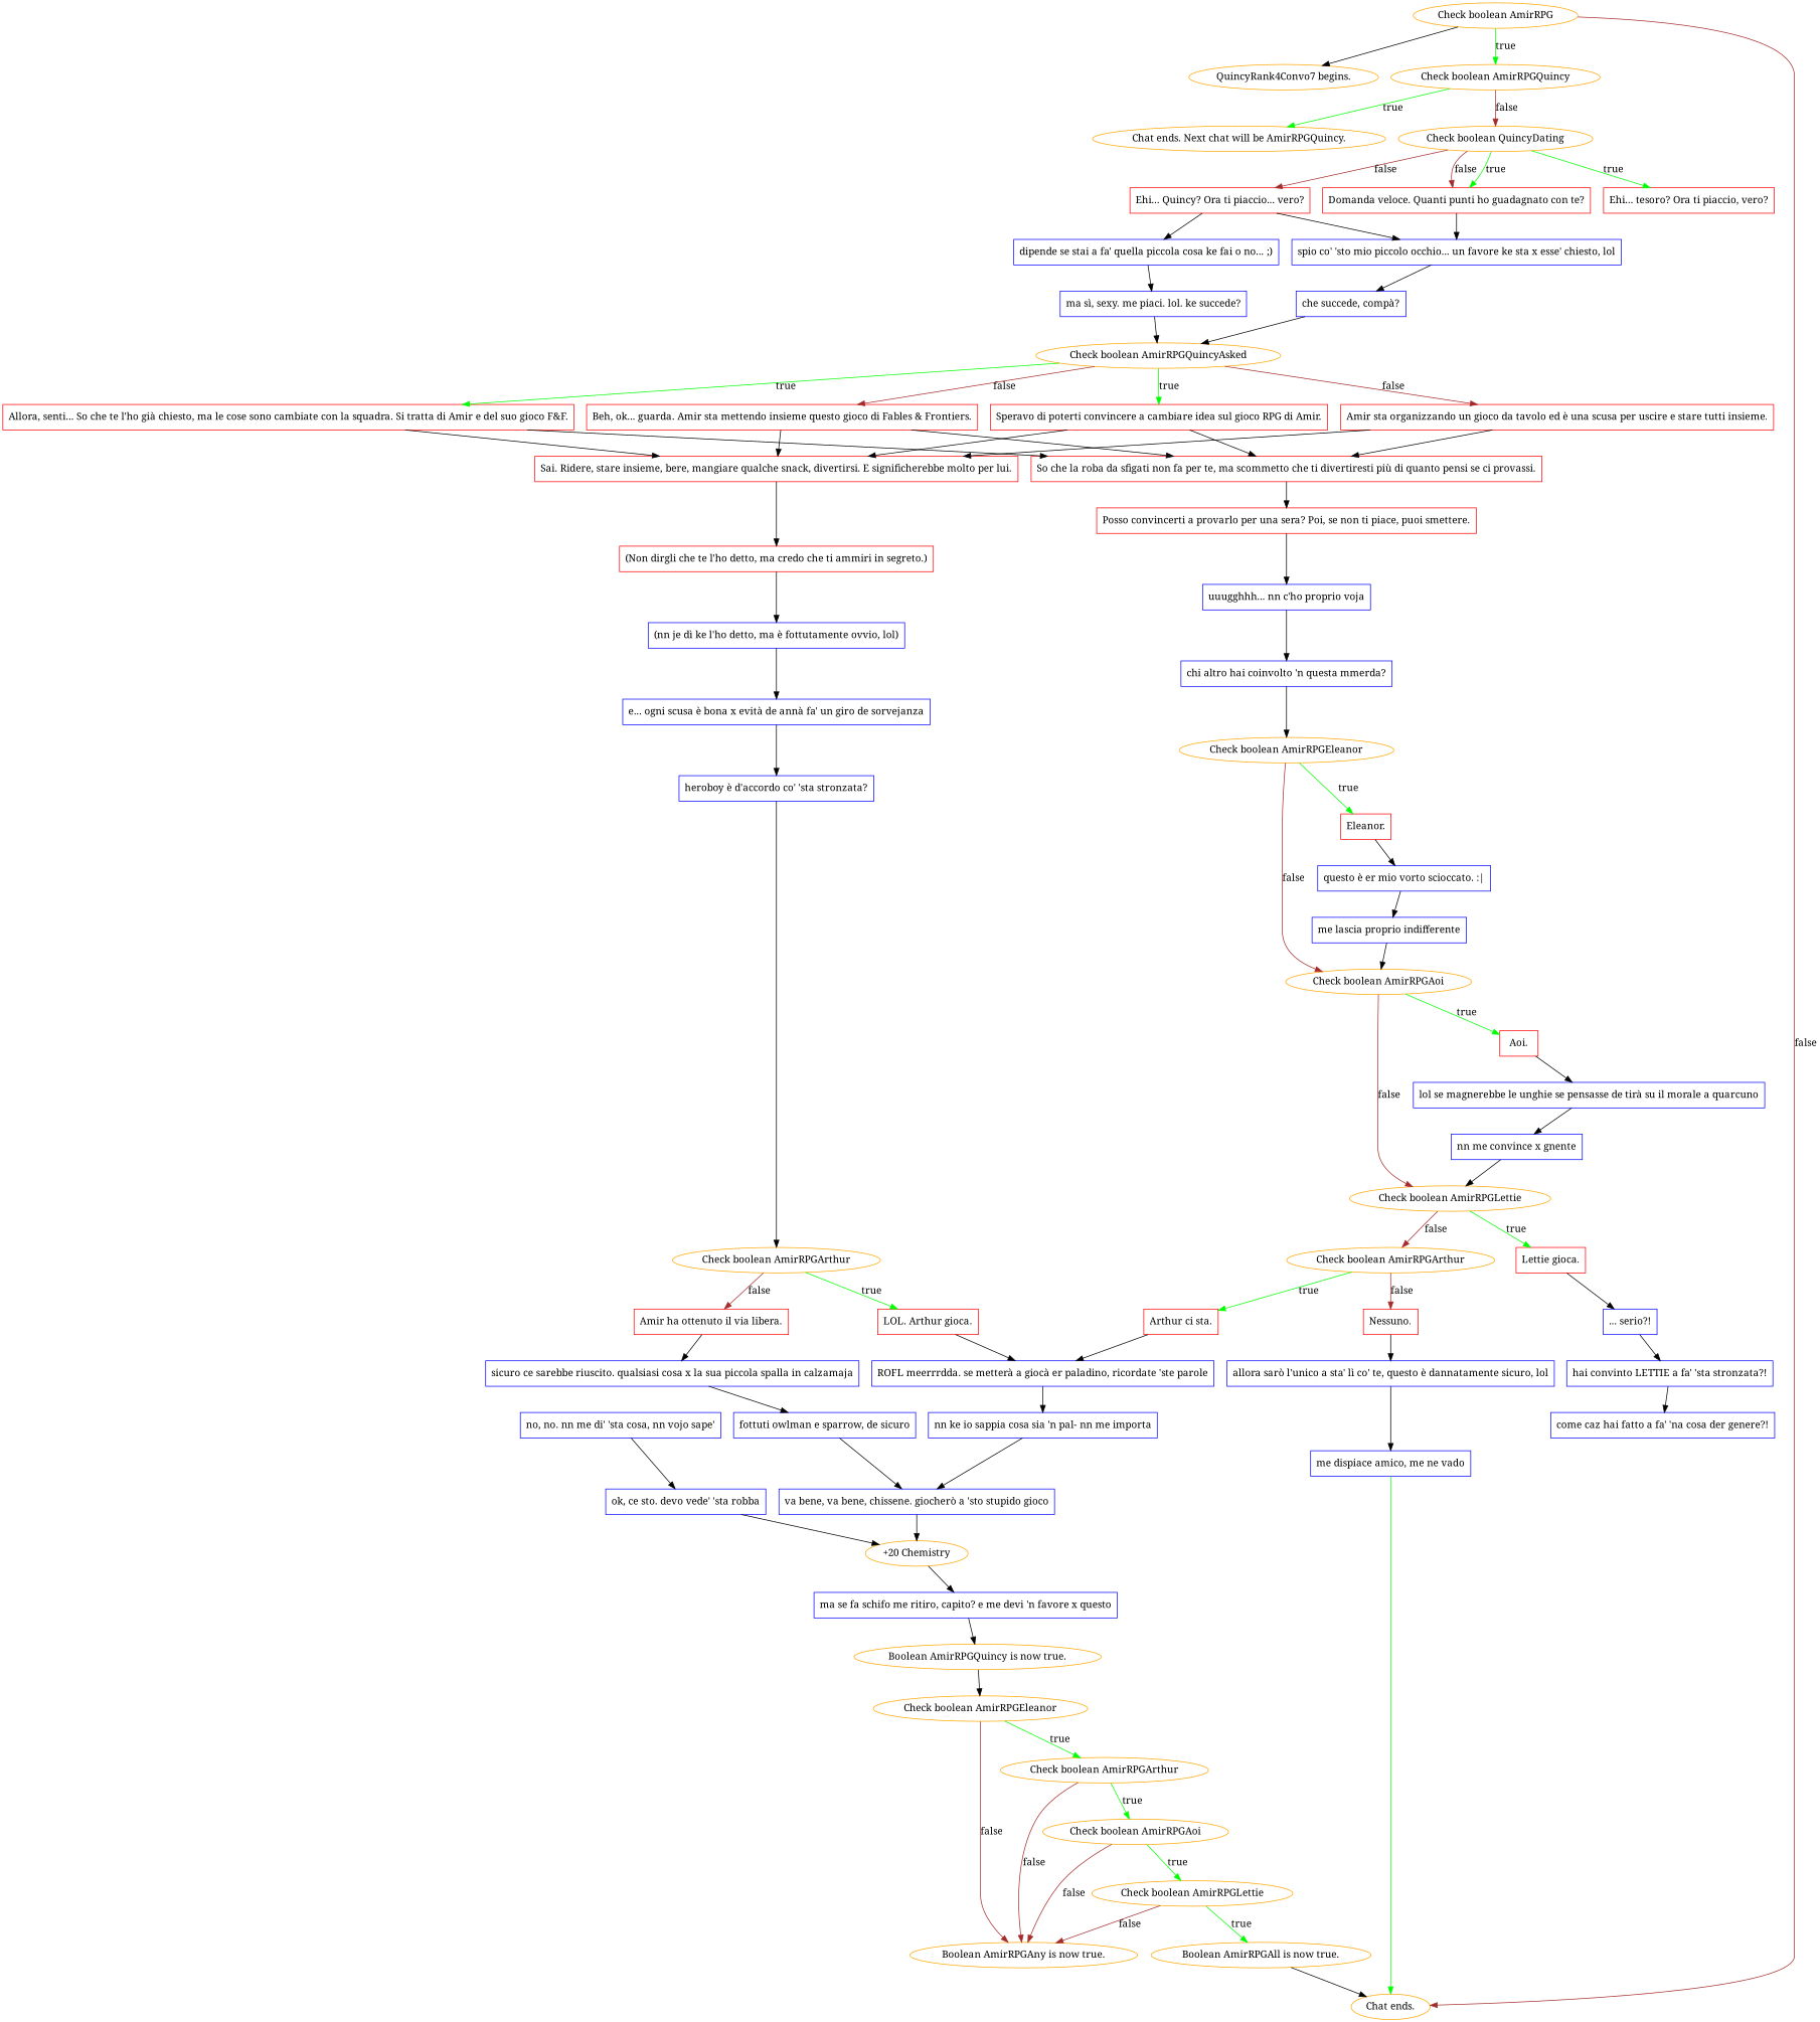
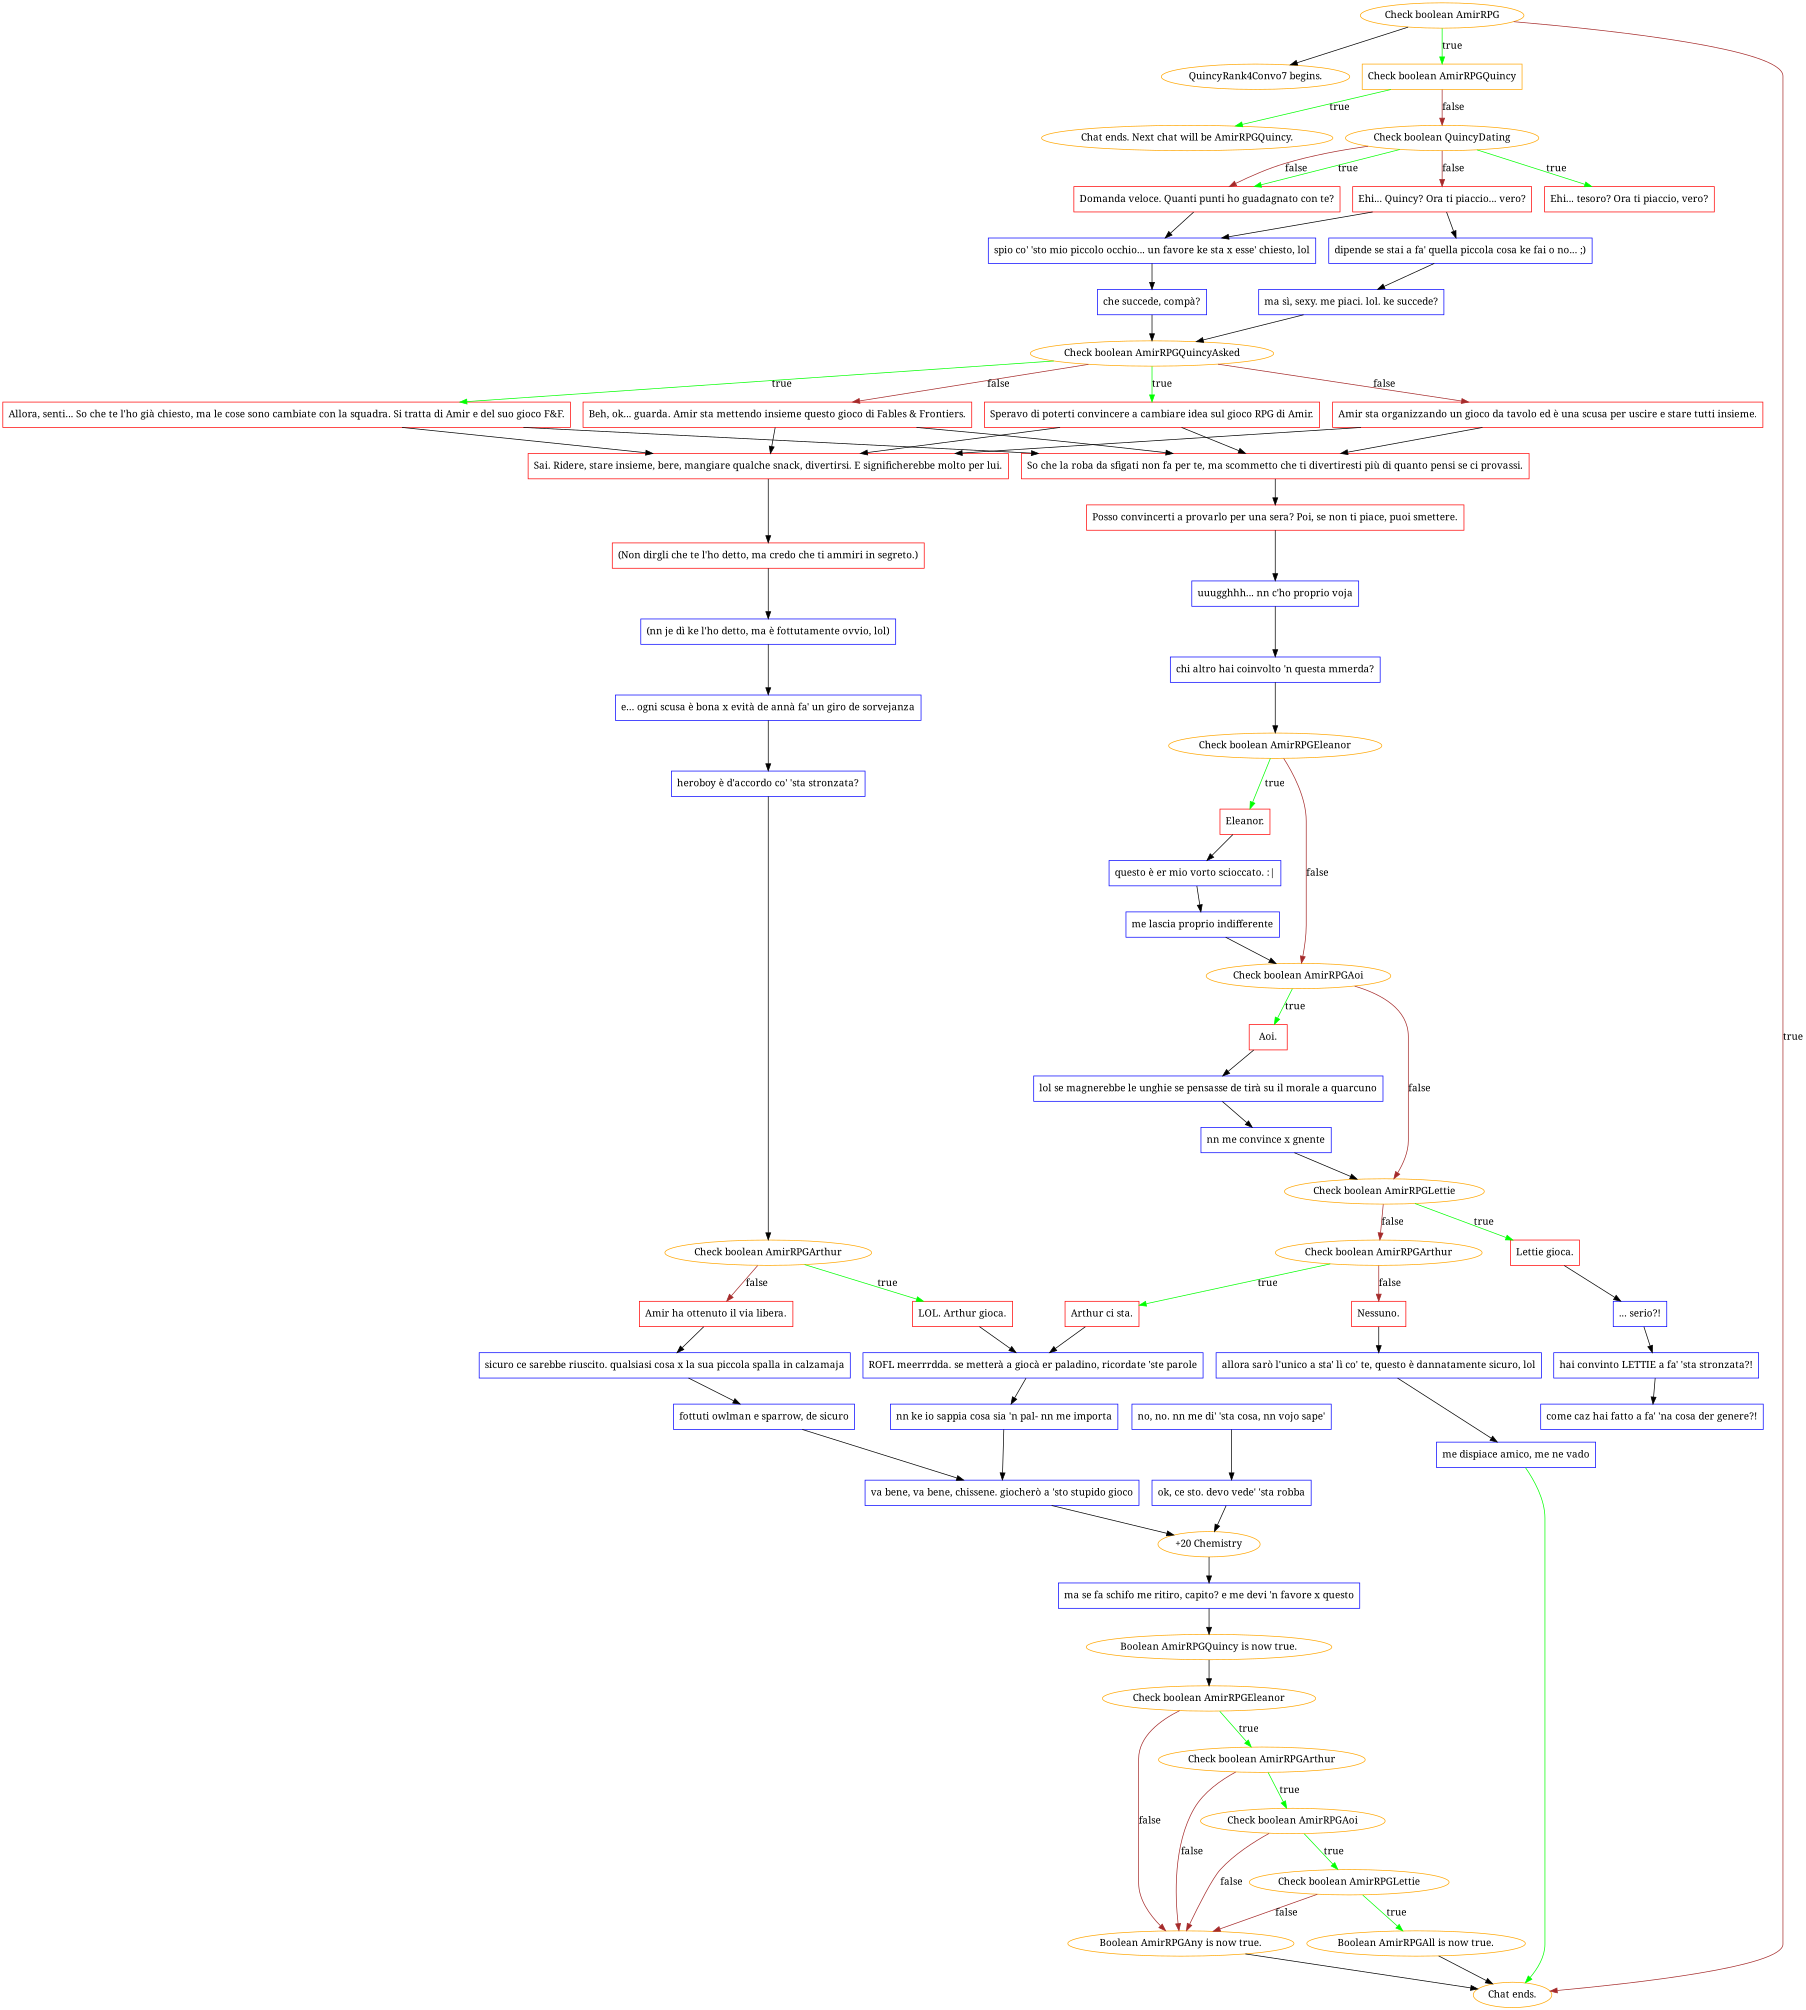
  digraph {
    fontname="Noto Serif"
    node [color=blue fontname="Noto Serif" shape=box]
    edge [fontname="Noto Serif"]
    "QuincyRank4Convo7 begins." [color=orange shape=""]
    n2 [color=orange label="Check boolean AmirRPG" shape=""]
-   n3 [color=orange label="Check boolean AmirRPGQuincy" shape=""]
+   n3 [color=orange label="Check boolean AmirRPGQuincy"]
    "Chat ends." [color=orange shape=""]
    "Chat ends. Next chat will be AmirRPGQuincy." [color=orange shape=""]
    n6 [color=orange label="Check boolean QuincyDating" shape=""]
    n7 [color=red label="Ehi... tesoro? Ora ti piaccio, vero?"]
    n8 [color=red label="Domanda veloce. Quanti punti ho guadagnato con te?"]
    n9 [color=red label="Ehi... Quincy? Ora ti piaccio... vero?"]
    n10 [label="spio co' 'sto mio piccolo occhio... un favore ke sta x esse' chiesto, lol"]
    n11 [label="dipende se stai a fa' quella piccola cosa ke fai o no... ;)"]
    n12 [label="ma sì, sexy. me piaci. lol. ke succede?"]
    n13 [label="che succede, compà?"]
    n14 [color=orange label="Check boolean AmirRPGQuincyAsked" shape=""]
    n15 [color=red label="Allora, senti... So che te l'ho già chiesto, ma le cose sono cambiate con la squadra. Si tratta di Amir e del suo gioco F&F."]
    n16 [color=red label="Speravo di poterti convincere a cambiare idea sul gioco RPG di Amir."]
    n17 [color=red label="Beh, ok... guarda. Amir sta mettendo insieme questo gioco di Fables & Frontiers."]
    n18 [color=red label="Amir sta organizzando un gioco da tavolo ed è una scusa per uscire e stare tutti insieme."]
    n19 [color=red label="So che la roba da sfigati non fa per te, ma scommetto che ti divertiresti più di quanto pensi se ci provassi."]
    n20 [color=red label="Sai. Ridere, stare insieme, bere, mangiare qualche snack, divertirsi. E significherebbe molto per lui."]
    n21 [color=red label="Posso convincerti a provarlo per una sera? Poi, se non ti piace, puoi smettere."]
    n22 [color=red label="(Non dirgli che te l'ho detto, ma credo che ti ammiri in segreto.)"]
    n23 [label="uuugghhh... nn c'ho proprio voja"]
    n24 [label="(nn je dì ke l'ho detto, ma è fottutamente ovvio, lol)"]
    n25 [label="chi altro hai coinvolto 'n questa mmerda?"]
    n26 [label="e... ogni scusa è bona x evità de annà fa' un giro de sorvejanza"]
    n27 [color=orange label="Check boolean AmirRPGEleanor" shape=""]
    n28 [label="heroboy è d'accordo co' 'sta stronzata?"]
    n29 [color=red label="Eleanor."]
    n30 [color=orange label="Check boolean AmirRPGAoi" shape=""]
    n31 [color=orange label="Check boolean AmirRPGArthur" shape=""]
    n32 [label="questo è er mio vorto scioccato. :|"]
    n33 [color=red label="Aoi."]
    n34 [color=orange label="Check boolean AmirRPGLettie" shape=""]
    n35 [color=red label="LOL. Arthur gioca."]
    n36 [color=red label="Amir ha ottenuto il via libera."]
    n37 [label="me lascia proprio indifferente"]
    n38 [label="lol se magnerebbe le unghie se pensasse de tirà su il morale a quarcuno"]
    n39 [color=red label="Lettie gioca."]
    n40 [color=orange label="Check boolean AmirRPGArthur" shape=""]
    n41 [label="ROFL meerrrdda. se metterà a giocà er paladino, ricordate 'ste parole"]
    n42 [label="sicuro ce sarebbe riuscito. qualsiasi cosa x la sua piccola spalla in calzamaja"]
    n43 [label="nn me convince x gnente"]
    n44 [label="... serio?!"]
    n45 [color=red label="Arthur ci sta."]
    n46 [color=red label="Nessuno."]
    n47 [label="nn ke io sappia cosa sia 'n pal- nn me importa"]
    n48 [label="fottuti owlman e sparrow, de sicuro"]
    n49 [label="hai convinto LETTIE a fa' 'sta stronzata?!"]
    n50 [label="allora sarò l'unico a sta' lì co' te, questo è dannatamente sicuro, lol"]
    n51 [label="va bene, va bene, chissene. giocherò a 'sto stupido gioco"]
    n52 [label="come caz hai fatto a fa' 'na cosa der genere?!"]
    n53 [label="me dispiace amico, me ne vado"]
    n54 [color=orange label="+20 Chemistry" shape=""]
    n55 [label="ma se fa schifo me ritiro, capito? e me devi 'n favore x questo"]
    n56 [label="no, no. nn me di' 'sta cosa, nn vojo sape'"]
    n57 [label="ok, ce sto. devo vede' 'sta robba"]
    n58 [color=orange label="Boolean AmirRPGQuincy is now true." shape=""]
    n59 [color=orange label="Check boolean AmirRPGEleanor" shape=""]
    n60 [color=orange label="Check boolean AmirRPGArthur" shape=""]
    n61 [color=orange label="Boolean AmirRPGAny is now true." shape=""]
    n62 [color=orange label="Check boolean AmirRPGAoi" shape=""]
    n63 [color=orange label="Check boolean AmirRPGLettie" shape=""]
    n64 [color=orange label="Boolean AmirRPGAll is now true." shape=""]
    n2 -> "QuincyRank4Convo7 begins."
    n2 -> n3 [color=green label=true]
-   n2 -> "Chat ends." [color=brown label=false]
+   n2 -> "Chat ends." [color=brown label=true]
    n3 -> "Chat ends. Next chat will be AmirRPGQuincy." [color=green label=true]
    n3 -> n6 [color=brown label=false]
    n6 -> n7 [color=green label=true]
    n6 -> n8 [color=green label=true]
    n6 -> n8 [color=brown label=false]
    n6 -> n9 [color=brown label=false]
    n8 -> n10
    n9 -> n10
    n9 -> n11
    n10 -> n13
    n11 -> n12
    n12 -> n14
    n13 -> n14
    n14 -> n15 [color=green label=true]
    n14 -> n16 [color=green label=true]
    n14 -> n17 [color=brown label=false]
    n14 -> n18 [color=brown label=false]
    n15 -> n19
    n15 -> n20
    n16 -> n19
    n16 -> n20
    n17 -> n19
    n17 -> n20
    n18 -> n19
    n18 -> n20
    n19 -> n21
    n20 -> n22
    n21 -> n23
    n22 -> n24
    n23 -> n25
    n24 -> n26
    n25 -> n27
    n26 -> n28
    n27 -> n29 [color=green label=true]
    n27 -> n30 [color=brown label=false]
    n28 -> n31
    n29 -> n32
    n30 -> n33 [color=green label=true]
    n30 -> n34 [color=brown label=false]
    n31 -> n35 [color=green label=true]
    n31 -> n36 [color=brown label=false]
    n32 -> n37
    n33 -> n38
    n34 -> n39 [color=green label=true]
    n34 -> n40 [color=brown label=false]
    n35 -> n41
    n36 -> n42
    n37 -> n30
    n38 -> n43
    n39 -> n44
    n40 -> n45 [color=green label=true]
    n40 -> n46 [color=brown label=false]
    n41 -> n47
    n42 -> n48
    n43 -> n34
    n44 -> n49
    n45 -> n41
    n46 -> n50
    n47 -> n51
    n48 -> n51
    n49 -> n52
    n50 -> n53
    n51 -> n54
    n53 -> "Chat ends." [color=green]
    n54 -> n55
    n55 -> n58
    n56 -> n57
    n57 -> n54
    n58 -> n59
    n59 -> n60 [color=green label=true]
    n59 -> n61 [color=brown label=false]
    n60 -> n61 [color=brown label=false]
    n60 -> n62 [color=green label=true]
+   n61 -> "Chat ends."
    n62 -> n61 [color=brown label=false]
    n62 -> n63 [color=green label=true]
    n63 -> n61 [color=brown label=false]
    n63 -> n64 [color=green label=true]
    n64 -> "Chat ends."
  }
